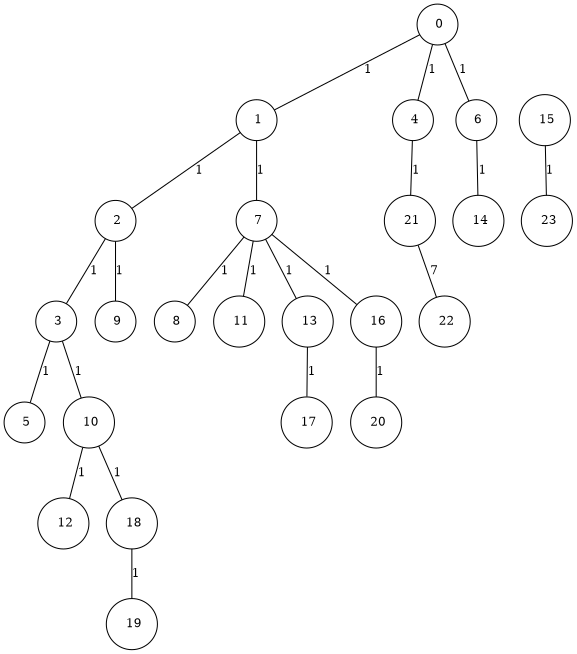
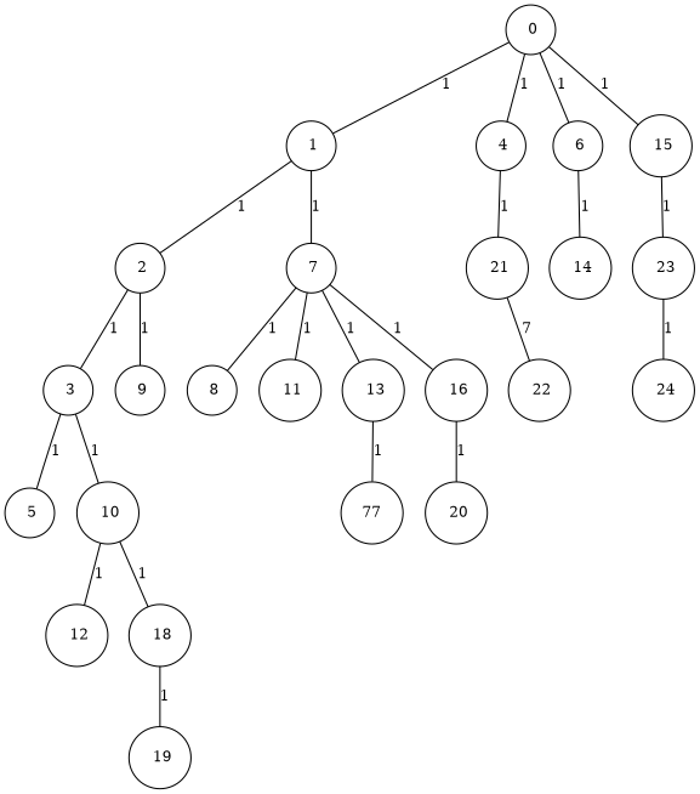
  graph {
    fixedsize="true;"
    node [color=black fontsize=12 hight=.12 shape=circle]
    edge [fontsize=12]
    n1 [label=" 0" width=.12]
    n2 [label=" 1" width=.12]
    n3 [label=" 4" width=.12]
    n4 [label=" 6" width=.12]
    n5 [label=" 15" width=.12]
    n6 [label=" 2" width=.12]
    n7 [label=" 7" width=.12]
    n8 [label=" 21" width=.12]
    n9 [label=" 14" width=.12]
    n10 [label=" 23" width=.12]
    n11 [label=" 3" width=.12]
    n12 [label=" 9" width=.12]
    n13 [label=" 8" width=.12]
    n14 [label=" 11" width=.12]
    n15 [label=" 13" width=.12]
    n16 [label=" 16" width=.12]
    n17 [label=" 5" width=.12]
    n18 [label=" 10" width=.12]
    n19 [label=" 12" width=.12]
    n20 [label=" 18" width=.12]
    n21 [label=" 22" width=.12]
-   n22 [label=" 17" width=.12]
+   n22 [label=77 width=.12]
    n23 [label=" 20" width=.12]
    n24 [label=" 19" width=.12]
+   n25 [label=" 24" width=.12]
    n1 -- n2 [label=1]
    n1 -- n3 [label=1]
    n1 -- n4 [label=1]
+   n1 -- n5 [label=1]
    n2 -- n6 [label=1]
    n2 -- n7 [label=1]
    n3 -- n8 [label=1]
    n4 -- n9 [label=1]
    n5 -- n10 [label=1]
    n6 -- n11 [label=1]
    n6 -- n12 [label=1]
    n7 -- n13 [label=1]
    n7 -- n14 [label=1]
    n7 -- n15 [label=1]
    n7 -- n16 [label=1]
    n8 -- n21 [label=7]
+   n10 -- n25 [label=1]
    n11 -- n17 [label=1]
    n11 -- n18 [label=1]
    n15 -- n22 [label=1]
    n16 -- n23 [label=1]
    n18 -- n19 [label=1]
    n18 -- n20 [label=1]
    n20 -- n24 [label=1]
  }
